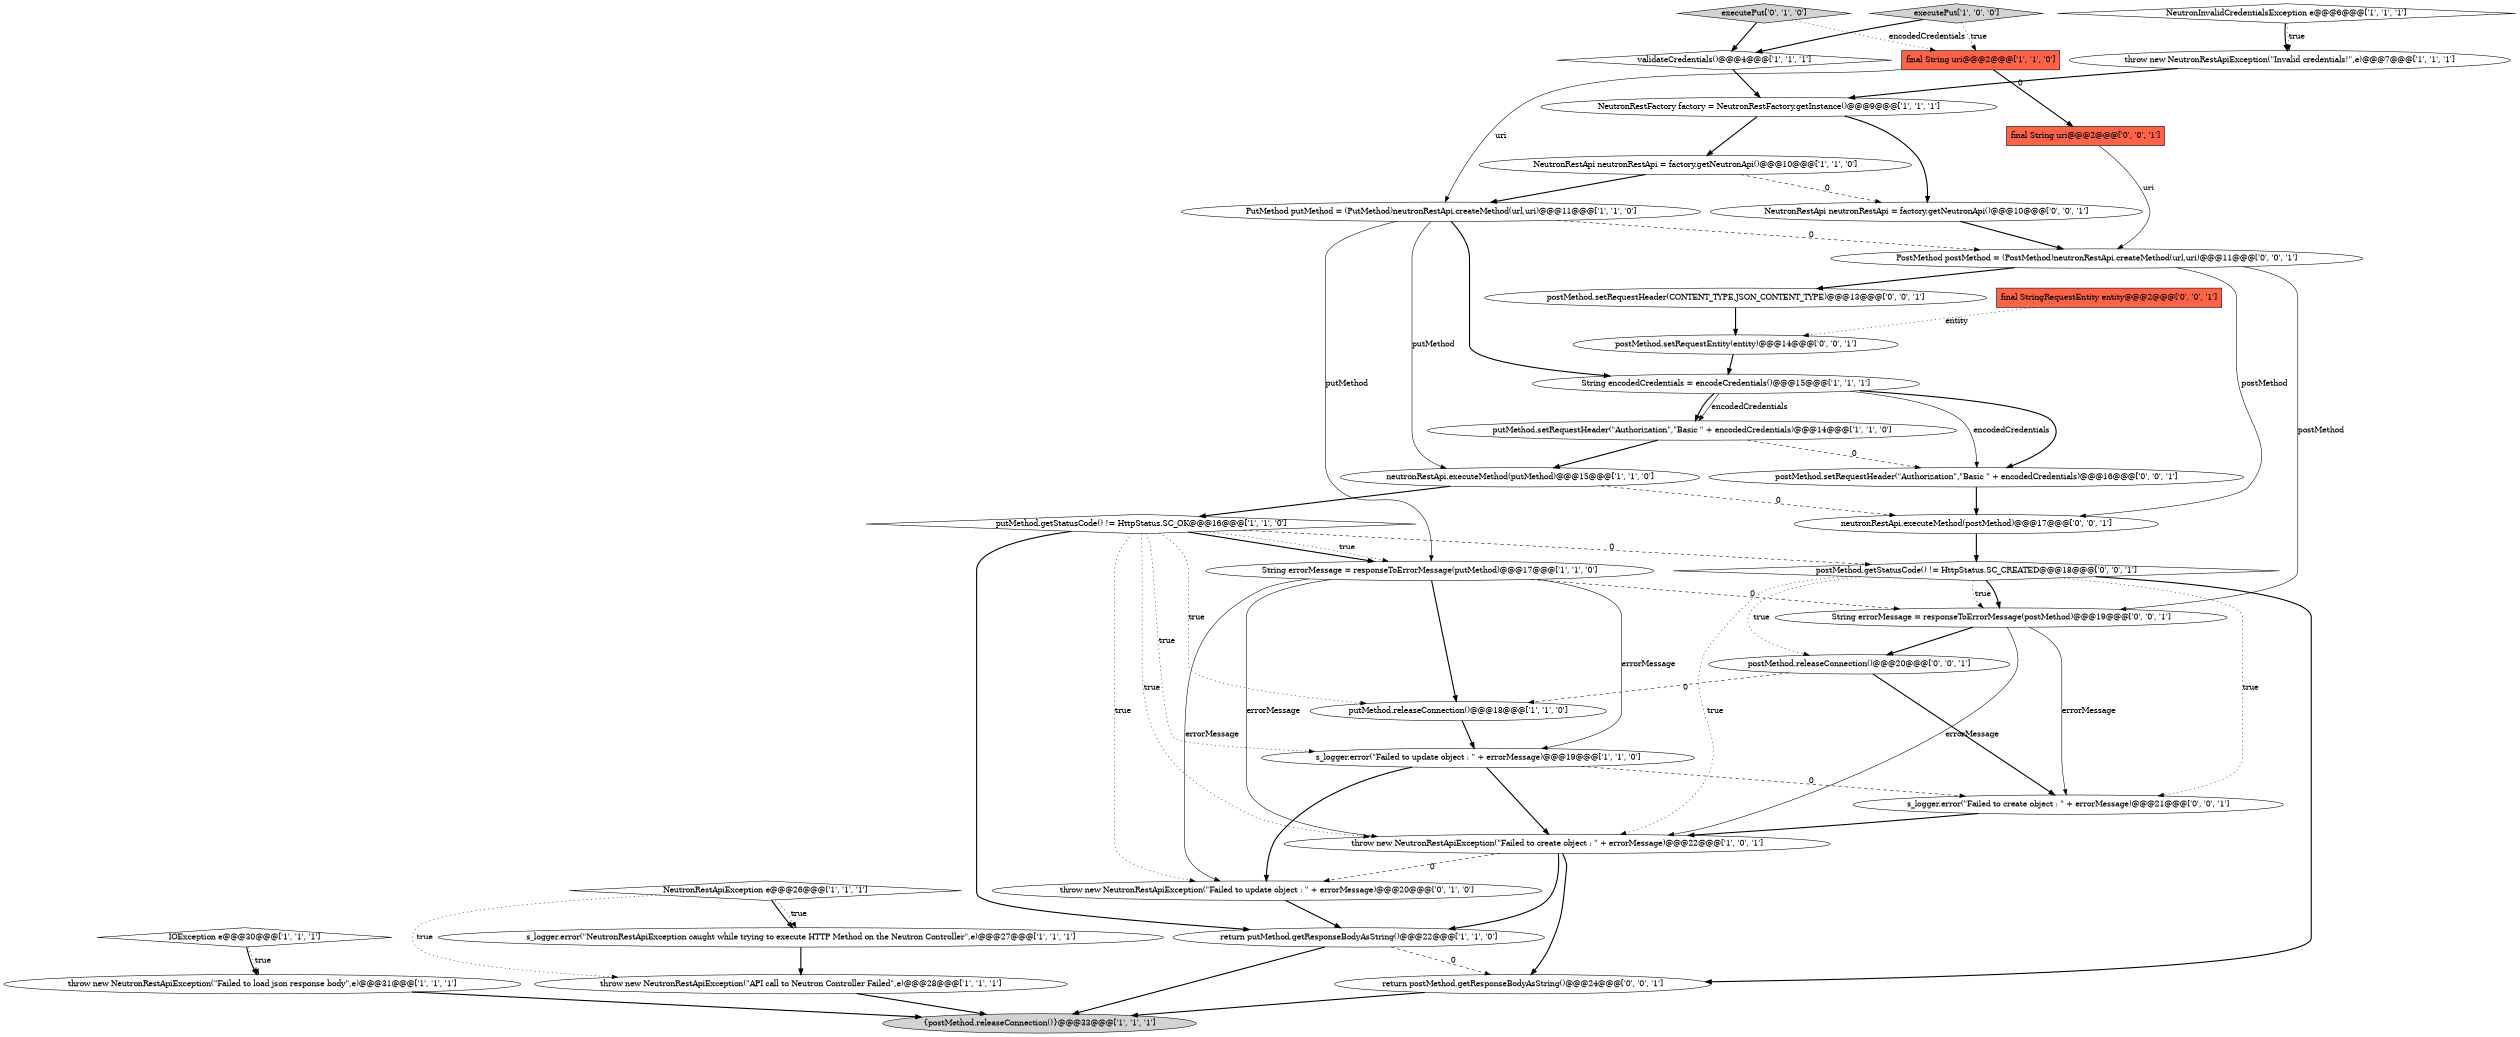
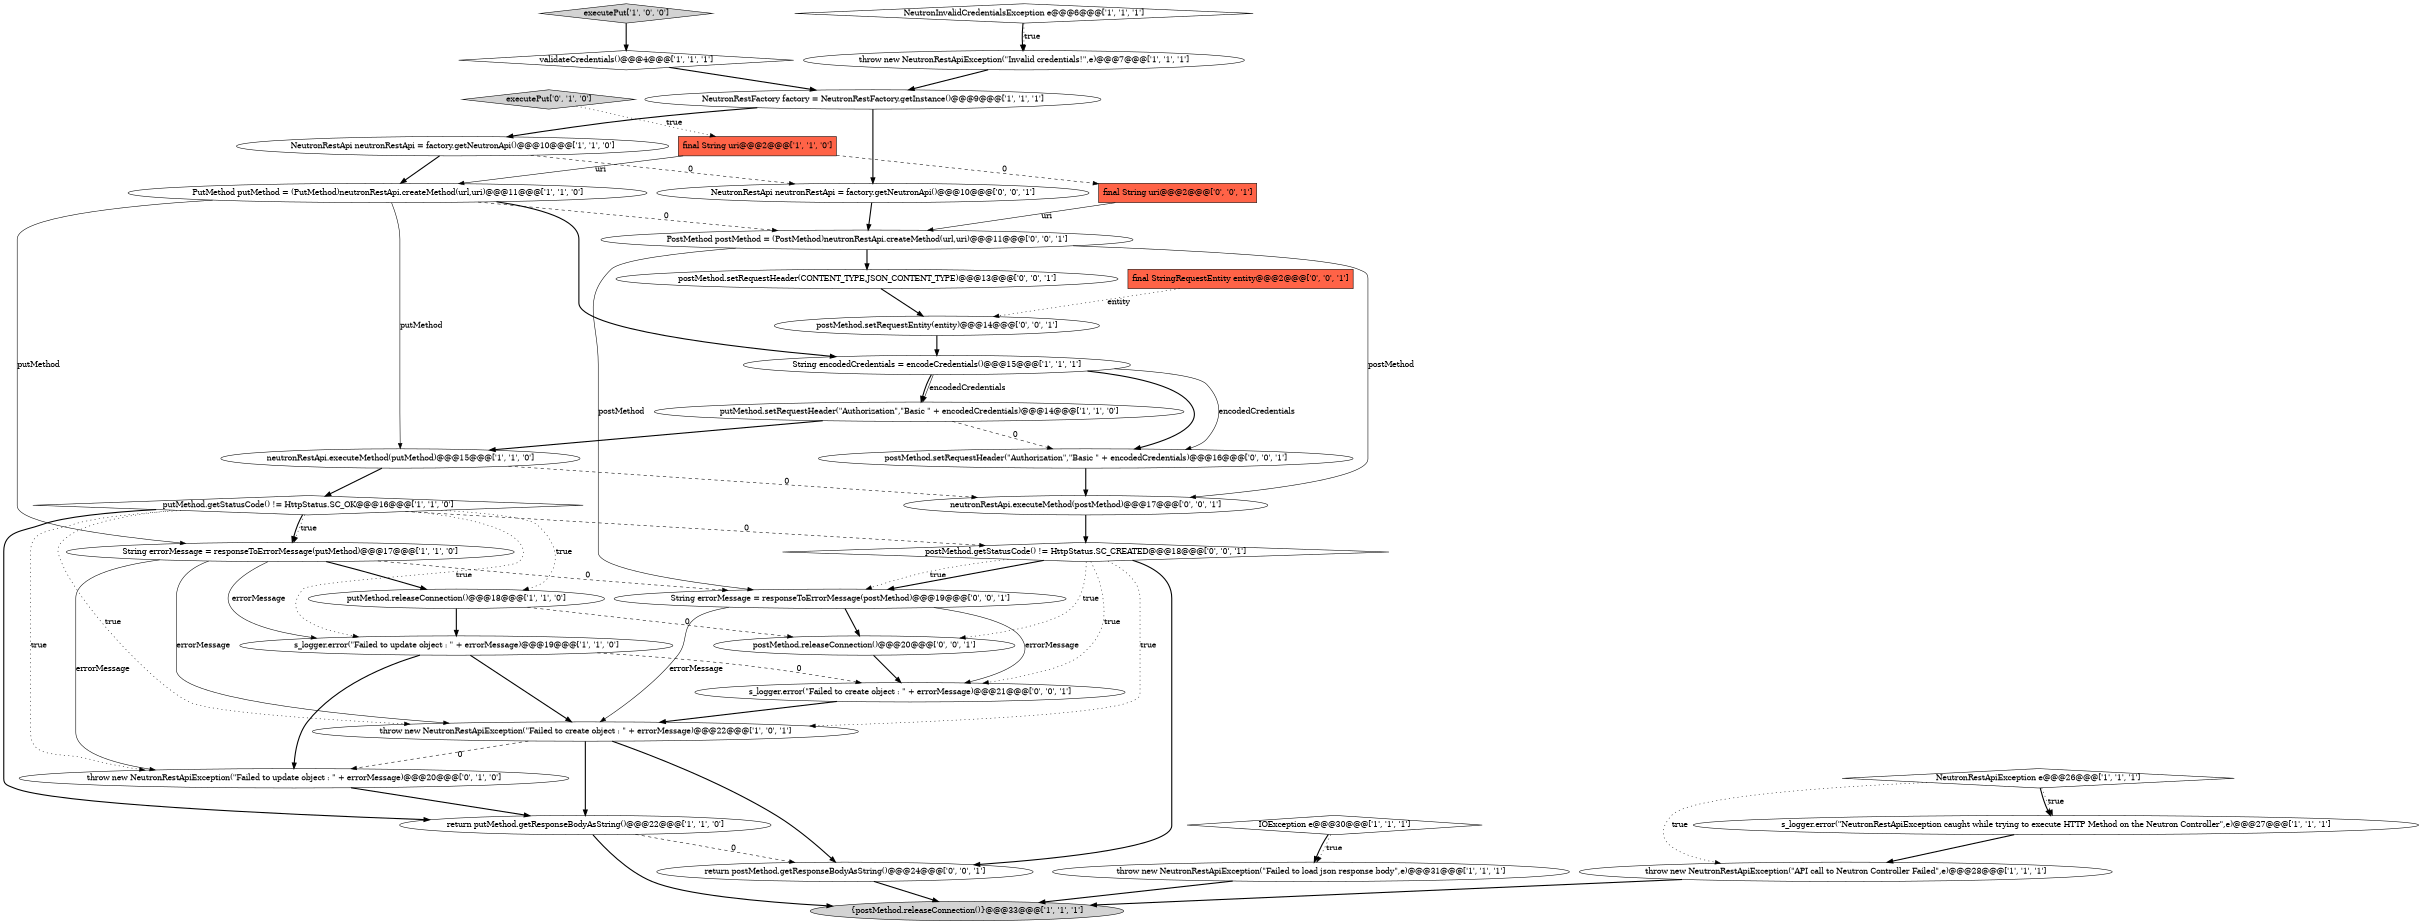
  digraph {
    node [fillcolor=white shape=ellipse style=filled]
    edge [style=bold]
    n1 [label="neutronRestApi.executeMethod(postMethod)@@@17@@@['0', '0', '1']"]
    n2 [label="postMethod.getStatusCode() != HttpStatus.SC_CREATED@@@18@@@['0', '0', '1']" shape=diamond]
    n3 [label="throw new NeutronRestApiException(\"Failed to create object : \" + errorMessage)@@@22@@@['1', '0', '1']"]
    n4 [label="String errorMessage = responseToErrorMessage(postMethod)@@@19@@@['0', '0', '1']"]
    n5 [label="postMethod.releaseConnection()@@@20@@@['0', '0', '1']"]
    n6 [label="s_logger.error(\"Failed to create object : \" + errorMessage)@@@21@@@['0', '0', '1']"]
    n7 [label="return postMethod.getResponseBodyAsString()@@@24@@@['0', '0', '1']"]
    n8 [label="IOException e@@@30@@@['1', '1', '1']" shape=diamond]
    n9 [label="throw new NeutronRestApiException(\"Failed to load json response body\",e)@@@31@@@['1', '1', '1']"]
    n10 [fillcolor=lightgray label="{postMethod.releaseConnection()}@@@33@@@['1', '1', '1']"]
    n11 [label="throw new NeutronRestApiException(\"API call to Neutron Controller Failed\",e)@@@28@@@['1', '1', '1']"]
    n12 [fillcolor=lightgray label="executePut['0', '1', '0']" shape=diamond]
    n13 [fillcolor=tomato label="final String uri@@@2@@@['1', '1', '0']" shape=box]
    n14 [label="validateCredentials()@@@4@@@['1', '1', '1']" shape=diamond]
    n15 [fillcolor=tomato label="final String uri@@@2@@@['0', '0', '1']" shape=box]
    n16 [label="PutMethod putMethod = (PutMethod)neutronRestApi.createMethod(url,uri)@@@11@@@['1', '1', '0']"]
    n17 [label="NeutronRestFactory factory = NeutronRestFactory.getInstance()@@@9@@@['1', '1', '1']"]
    n18 [label="PostMethod postMethod = (PostMethod)neutronRestApi.createMethod(url,uri)@@@11@@@['0', '0', '1']"]
    n19 [label="neutronRestApi.executeMethod(putMethod)@@@15@@@['1', '1', '0']"]
    n20 [label="String errorMessage = responseToErrorMessage(putMethod)@@@17@@@['1', '1', '0']"]
    n21 [label="String encodedCredentials = encodeCredentials()@@@15@@@['1', '1', '1']"]
    n22 [label="putMethod.setRequestHeader(\"Authorization\",\"Basic \" + encodedCredentials)@@@14@@@['1', '1', '0']"]
    n23 [label="postMethod.setRequestHeader(\"Authorization\",\"Basic \" + encodedCredentials)@@@16@@@['0', '0', '1']"]
    n24 [label="putMethod.getStatusCode() != HttpStatus.SC_OK@@@16@@@['1', '1', '0']" shape=diamond]
    n25 [label="putMethod.releaseConnection()@@@18@@@['1', '1', '0']"]
    n26 [label="throw new NeutronRestApiException(\"Failed to update object : \" + errorMessage)@@@20@@@['0', '1', '0']"]
    n27 [label="s_logger.error(\"Failed to update object : \" + errorMessage)@@@19@@@['1', '1', '0']"]
    n28 [label="return putMethod.getResponseBodyAsString()@@@22@@@['1', '1', '0']"]
    n29 [label="postMethod.setRequestHeader(CONTENT_TYPE,JSON_CONTENT_TYPE)@@@13@@@['0', '0', '1']"]
    n30 [label="postMethod.setRequestEntity(entity)@@@14@@@['0', '0', '1']"]
    n31 [label="NeutronRestApi neutronRestApi = factory.getNeutronApi()@@@10@@@['1', '1', '0']"]
    n32 [label="NeutronRestApi neutronRestApi = factory.getNeutronApi()@@@10@@@['0', '0', '1']"]
    n33 [label="s_logger.error(\"NeutronRestApiException caught while trying to execute HTTP Method on the Neutron Controller\",e)@@@27@@@['1', '1', '1']"]
    n34 [fillcolor=tomato label="final StringRequestEntity entity@@@2@@@['0', '0', '1']" shape=box]
    n35 [label="NeutronRestApiException e@@@26@@@['1', '1', '1']" shape=diamond]
    n36 [label="NeutronInvalidCredentialsException e@@@6@@@['1', '1', '1']" shape=diamond]
    n37 [label="throw new NeutronRestApiException(\"Invalid credentials!\",e)@@@7@@@['1', '1', '1']"]
    n38 [fillcolor=lightgray label="executePut['1', '0', '0']" shape=diamond]
    n1 -> n2
    n2 -> n3 [label=true style=dotted]
    n2 -> n4
    n2 -> n4 [label=true style=dotted]
    n2 -> n5 [label=true style=dotted]
    n2 -> n6 [label=true style=dotted]
    n2 -> n7
    n3 -> n7
    n3 -> n26 [label=0 style=dashed]
    n3 -> n28
    n4 -> n3 [label=errorMessage style=solid]
    n4 -> n5
    n4 -> n6 [label=errorMessage style=solid]
    n5 -> n6
    n6 -> n3
    n7 -> n10
    n8 -> n9
    n8 -> n9 [label=true style=dotted]
    n9 -> n10
    n11 -> n10
-   n12 -> n13 [label=encodedCredentials style=dotted]
-   n12 -> n14
-   n13 -> n15 [label=0]
+   n12 -> n13 [label=true style=dotted]
+   n13 -> n15 [label=0 style=dashed]
    n13 -> n16 [label=uri style=solid]
    n14 -> n17
    n15 -> n18 [label=uri style=solid]
    n16 -> n18 [label=0 style=dashed]
    n16 -> n19 [label=putMethod style=solid]
    n16 -> n20 [label=putMethod style=solid]
    n16 -> n21
    n17 -> n31
    n17 -> n32
    n18 -> n1 [label=postMethod style=solid]
    n18 -> n4 [label=postMethod style=solid]
    n18 -> n29
    n19 -> n1 [label=0 style=dashed]
    n19 -> n24
    n20 -> n3 [label=errorMessage style=solid]
    n20 -> n4 [label=0 style=dashed]
    n20 -> n25
    n20 -> n26 [label=errorMessage style=solid]
    n20 -> n27 [label=errorMessage style=solid]
    n21 -> n22 [label=encodedCredentials style=solid]
    n21 -> n22
    n21 -> n23 [label=encodedCredentials style=solid]
    n21 -> n23
    n22 -> n19
    n22 -> n23 [label=0 style=dashed]
    n23 -> n1
    n24 -> n2 [label=0 style=dashed]
    n24 -> n3 [label=true style=dotted]
    n24 -> n20
    n24 -> n20 [label=true style=dotted]
    n24 -> n25 [label=true style=dotted]
    n24 -> n26 [label=true style=dotted]
    n24 -> n27 [label=true style=dotted]
    n24 -> n28
-   n5 -> n25 [label=0 style=dashed]
+   n25 -> n5 [label=0 style=dashed]
    n25 -> n27
    n26 -> n28
    n27 -> n3
    n27 -> n6 [label=0 style=dashed]
    n27 -> n26
    n28 -> n7 [label=0 style=dashed]
    n28 -> n10
    n29 -> n30
    n30 -> n21
    n31 -> n16
    n31 -> n32 [label=0 style=dashed]
    n32 -> n18
    n33 -> n11
    n34 -> n30 [label=entity style=dotted]
    n35 -> n11 [label=true style=dotted]
    n35 -> n33
    n35 -> n33 [label=true style=dotted]
    n36 -> n37
    n36 -> n37 [label=true style=dotted]
    n37 -> n17
-   n38 -> n13 [label=true style=dotted]
    n38 -> n14
  }
